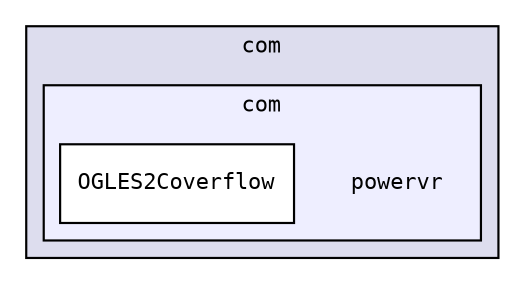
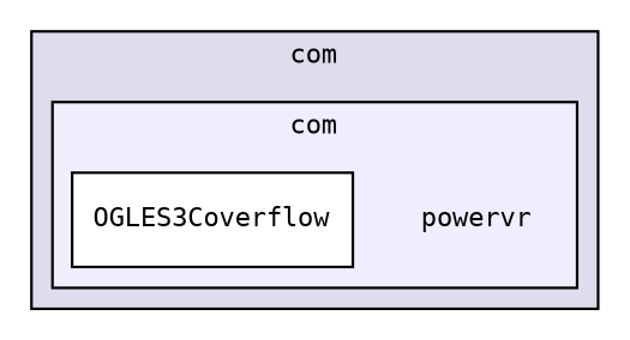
  digraph {
    compound=true
    fontname="DejaVu Sans Mono"
    node [fontname="DejaVu Sans Mono" fontsize=10]
    n1 [label=powervr shape=plaintext]
-   n2 [color=black fillcolor=white label=OGLES2Coverflow shape=box style=filled]
+   n2 [color=black fillcolor=white label=OGLES3Coverflow shape=box style=filled]
    subgraph cluster_1 {
      bgcolor="#ddddee"
      fontsize=10
      label=com
      pencolor=black
      subgraph cluster_2 {
        bgcolor="#eeeeff"
        fontsize=10
        pencolor=black
        n1
        n2
      }
    }
  }
